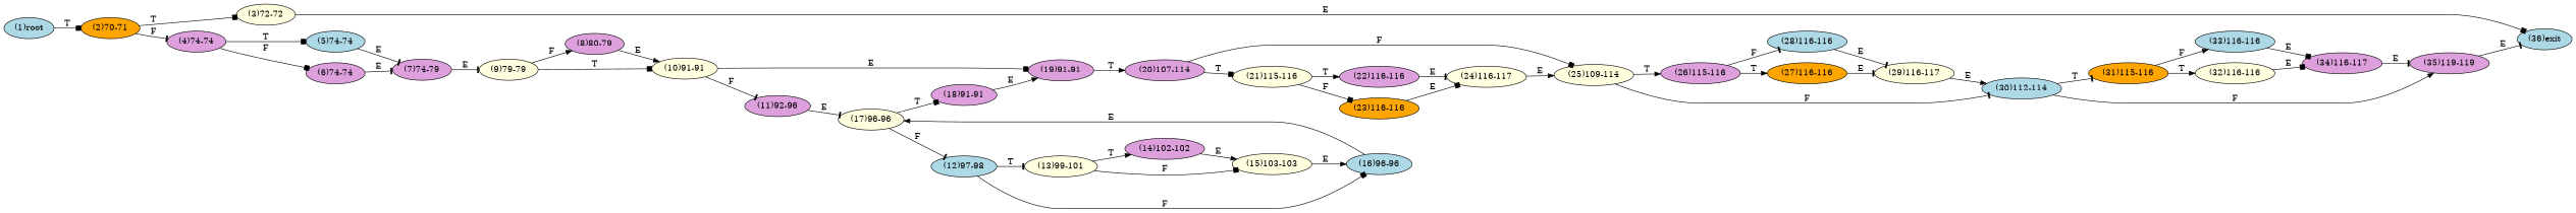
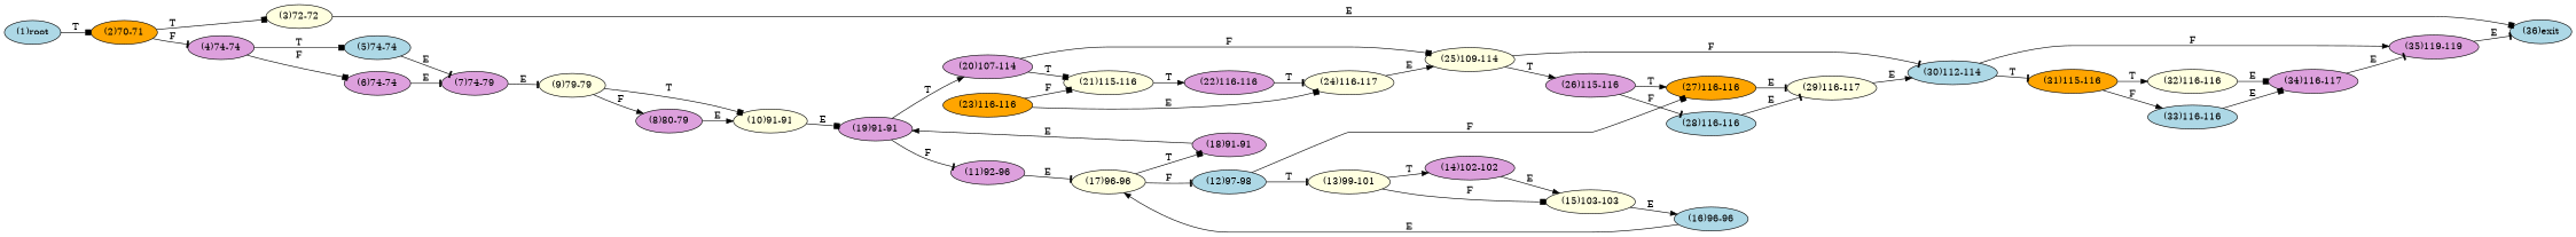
  digraph {
    rankdir=LR
    node [fillcolor=plum style=filled]
    edge [arrowhead=box]
    n1 [fillcolor=lightblue label="(1)root"]
    n2 [fillcolor=orange label="(2)70-71"]
    n3 [fillcolor=lightyellow label="(3)72-72"]
    n4 [label="(4)74-74"]
    n5 [fillcolor=lightblue label="(36)exit"]
    n6 [fillcolor=lightblue label="(5)74-74"]
    n7 [label="(6)74-74"]
    n8 [label="(7)74-79"]
    n9 [fillcolor=lightyellow label="(9)79-79"]
    n10 [label="(8)80-79"]
    n11 [fillcolor=lightyellow label="(10)91-91"]
    n12 [label="(19)91-91"]
    n13 [label="(11)92-96"]
    n14 [label="(20)107-114"]
    n15 [fillcolor=lightyellow label="(17)96-96"]
    n16 [fillcolor=lightblue label="(12)97-98"]
    n17 [label="(18)91-91"]
    n18 [fillcolor=lightyellow label="(13)99-101"]
    n19 [fillcolor=lightblue label="(16)96-96"]
    n20 [label="(14)102-102"]
    n21 [fillcolor=lightyellow label="(15)103-103"]
    n22 [fillcolor=lightyellow label="(21)115-116"]
    n23 [fillcolor=lightyellow label="(25)109-114"]
    n24 [fillcolor=orange label="(23)116-116"]
    n25 [label="(22)116-116"]
    n26 [fillcolor=lightyellow label="(24)116-117"]
    n27 [label="(26)115-116"]
    n28 [fillcolor=lightblue label="(30)112-114"]
    n29 [fillcolor=orange label="(27)116-116"]
    n30 [fillcolor=lightblue label="(28)116-116"]
    n31 [fillcolor=orange label="(31)115-116"]
    n32 [label="(35)119-119"]
    n33 [fillcolor=lightyellow label="(29)116-117"]
    n34 [fillcolor=lightyellow label="(32)116-116"]
    n35 [fillcolor=lightblue label="(33)116-116"]
    n36 [label="(34)116-117"]
    n1 -> n2 [label=T]
    n2 -> n3 [label=T]
    n2 -> n4 [arrowhead=tee label=F]
    n3 -> n5 [label=E]
    n4 -> n6 [label=T]
    n4 -> n7 [label=F]
    n6 -> n8 [arrowhead=tee label=E]
    n7 -> n8 [arrowhead=tee label=E]
    n8 -> n9 [arrowhead=tee label=E]
    n9 -> n10 [arrowhead=normal label=F]
    n9 -> n11 [label=T]
    n10 -> n11 [arrowhead=normal label=E]
    n11 -> n12 [label=E]
-   n11 -> n13 [arrowhead=tee label=F]
+   n12 -> n13 [arrowhead=tee label=F]
    n12 -> n14 [arrowhead=normal label=T]
    n13 -> n15 [arrowhead=tee label=E]
    n14 -> n22 [label=T]
    n14 -> n23 [label=F]
    n15 -> n16 [arrowhead=tee label=F]
    n15 -> n17 [label=T]
    n16 -> n18 [arrowhead=tee label=T]
-   n16 -> n19 [label=F]
+   n16 -> n29 [label=F]
    n17 -> n12 [arrowhead=normal label=E]
    n18 -> n20 [arrowhead=normal label=T]
    n18 -> n21 [label=F]
    n19 -> n15 [arrowhead=normal label=E]
    n20 -> n21 [arrowhead=normal label=E]
    n21 -> n19 [arrowhead=normal label=E]
-   n22 -> n24 [label=F]
+   n24 -> n22 [label=F]
    n22 -> n25 [arrowhead=normal label=T]
    n23 -> n27 [arrowhead=normal label=T]
    n23 -> n28 [arrowhead=tee label=F]
    n24 -> n26 [label=E]
-   n25 -> n26 [arrowhead=tee label=E]
+   n25 -> n26 [arrowhead=tee label=T]
    n26 -> n23 [arrowhead=normal label=E]
    n27 -> n29 [arrowhead=normal label=T]
    n27 -> n30 [arrowhead=tee label=F]
    n28 -> n31 [arrowhead=tee label=T]
    n28 -> n32 [arrowhead=normal label=F]
    n29 -> n33 [arrowhead=tee label=E]
    n30 -> n33 [arrowhead=tee label=E]
    n31 -> n34 [arrowhead=normal label=T]
    n31 -> n35 [arrowhead=normal label=F]
    n32 -> n5 [arrowhead=tee label=E]
    n33 -> n28 [arrowhead=normal label=E]
    n34 -> n36 [label=E]
    n35 -> n36 [label=E]
    n36 -> n32 [arrowhead=tee label=E]
  }
